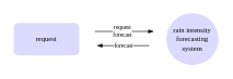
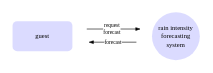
  <mxCell id="0" />
  <mxCell id="1" parent="0" />
  <mxCell id="2" value="&lt;font style=&quot;font-size: 11px;&quot; data-font-src=&quot;https://fonts.googleapis.com/css?family=Volkorn&quot;&gt;rain intensity forecasting system&lt;/font&gt;" style="shape=ellipse;html=1;dashed=0;whiteSpace=wrap;perimeter=ellipsePerimeter;rotation=0;fillColor=#CCCCFF;strokeColor=none;opacity=70;fontFamily=Volkorn;fontSource=https%3A%2F%2Ffonts.googleapis.com%2Fcss%3Ffamily%3DVolkorn;" vertex="1" parent="1"><mxGeometry x="253" y="20" width="80" height="80" as="geometry" /></mxCell>
- <mxCell id="3" value="&lt;span style=&quot;font-size: 11px;&quot;&gt;request&lt;/span&gt;" style="html=1;dashed=0;whiteSpace=wrap;fillColor=#CCCCFF;strokeColor=none;rounded=1;opacity=70;fontFamily=Volkorn;fontSource=https%3A%2F%2Ffonts.googleapis.com%2Fcss%3Ffamily%3DVolkorn;" vertex="1" parent="1"><mxGeometry x="20" y="35" width="100" height="50" as="geometry" /></mxCell>
+ <mxCell id="3" value="&lt;span style=&quot;font-size: 11px;&quot;&gt;guest&lt;/span&gt;" style="html=1;dashed=0;whiteSpace=wrap;fillColor=#CCCCFF;strokeColor=none;rounded=1;opacity=70;fontFamily=Volkorn;fontSource=https%3A%2F%2Ffonts.googleapis.com%2Fcss%3Ffamily%3DVolkorn;" vertex="1" parent="1"><mxGeometry x="20" y="35" width="100" height="50" as="geometry" /></mxCell>
  <mxCell id="4" value="" style="endArrow=blockThin;html=1;rounded=0;fontFamily=EB Garamond;endFill=1;" edge="1" parent="1"><mxGeometry width="50" height="50" relative="1" as="geometry"><mxPoint x="144" y="48" as="sourcePoint" /><mxPoint x="234" y="48" as="targetPoint" /></mxGeometry></mxCell>
  <mxCell id="5" value="request &lt;br style=&quot;font-size: 9px;&quot;&gt;forecast" style="edgeLabel;html=1;align=center;verticalAlign=middle;resizable=0;points=[];fontFamily=EB Garamond;fontSize=9;" vertex="1" connectable="0" parent="4"><mxGeometry x="-0.089" y="2" relative="1" as="geometry"><mxPoint as="offset" /></mxGeometry></mxCell>
  <mxCell id="6" value="" style="endArrow=none;html=1;rounded=0;fontFamily=EB Garamond;endFill=0;startArrow=blockThin;startFill=1;labelPosition=center;verticalLabelPosition=middle;align=center;verticalAlign=middle;" edge="1" parent="1"><mxGeometry width="50" height="50" relative="1" as="geometry"><mxPoint x="147" y="70" as="sourcePoint" /><mxPoint x="227" y="70" as="targetPoint" /></mxGeometry></mxCell>
  <mxCell id="7" value="forecast" style="edgeLabel;html=1;align=center;verticalAlign=middle;resizable=0;points=[];fontFamily=EB Garamond;fontSize=9;" vertex="1" connectable="0" parent="6"><mxGeometry relative="1" as="geometry"><mxPoint as="offset" /></mxGeometry></mxCell>
